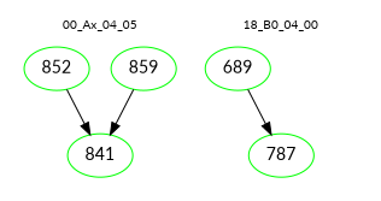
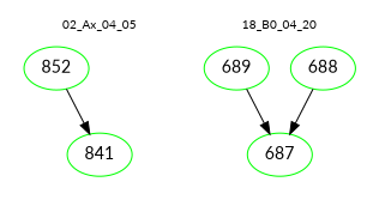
  digraph {
    fontname=Lato
    node [color=green fontname=Lato]
    edge [color=black fontname=Lato]
-   n1 [label=859]
    n2 [label=841]
    n3 [label=852]
-   n5 [label=787]
+   n4 [label=688]
+   n5 [label=687]
    n6 [label=689]
    subgraph cluster_1 {
      color=white
      fontsize=10
-     label="00_Ax_04_05"
-     n1
+     label="02_Ax_04_05"
      n2
      n3
    }
    subgraph cluster_2 {
      color=white
      fontsize=10
-     label="18_B0_04_00"
+     label="18_B0_04_20"
+     n4
      n5
      n6
    }
-   n1 -> n2
    n3 -> n2
+   n4 -> n5
    n6 -> n5
  }
